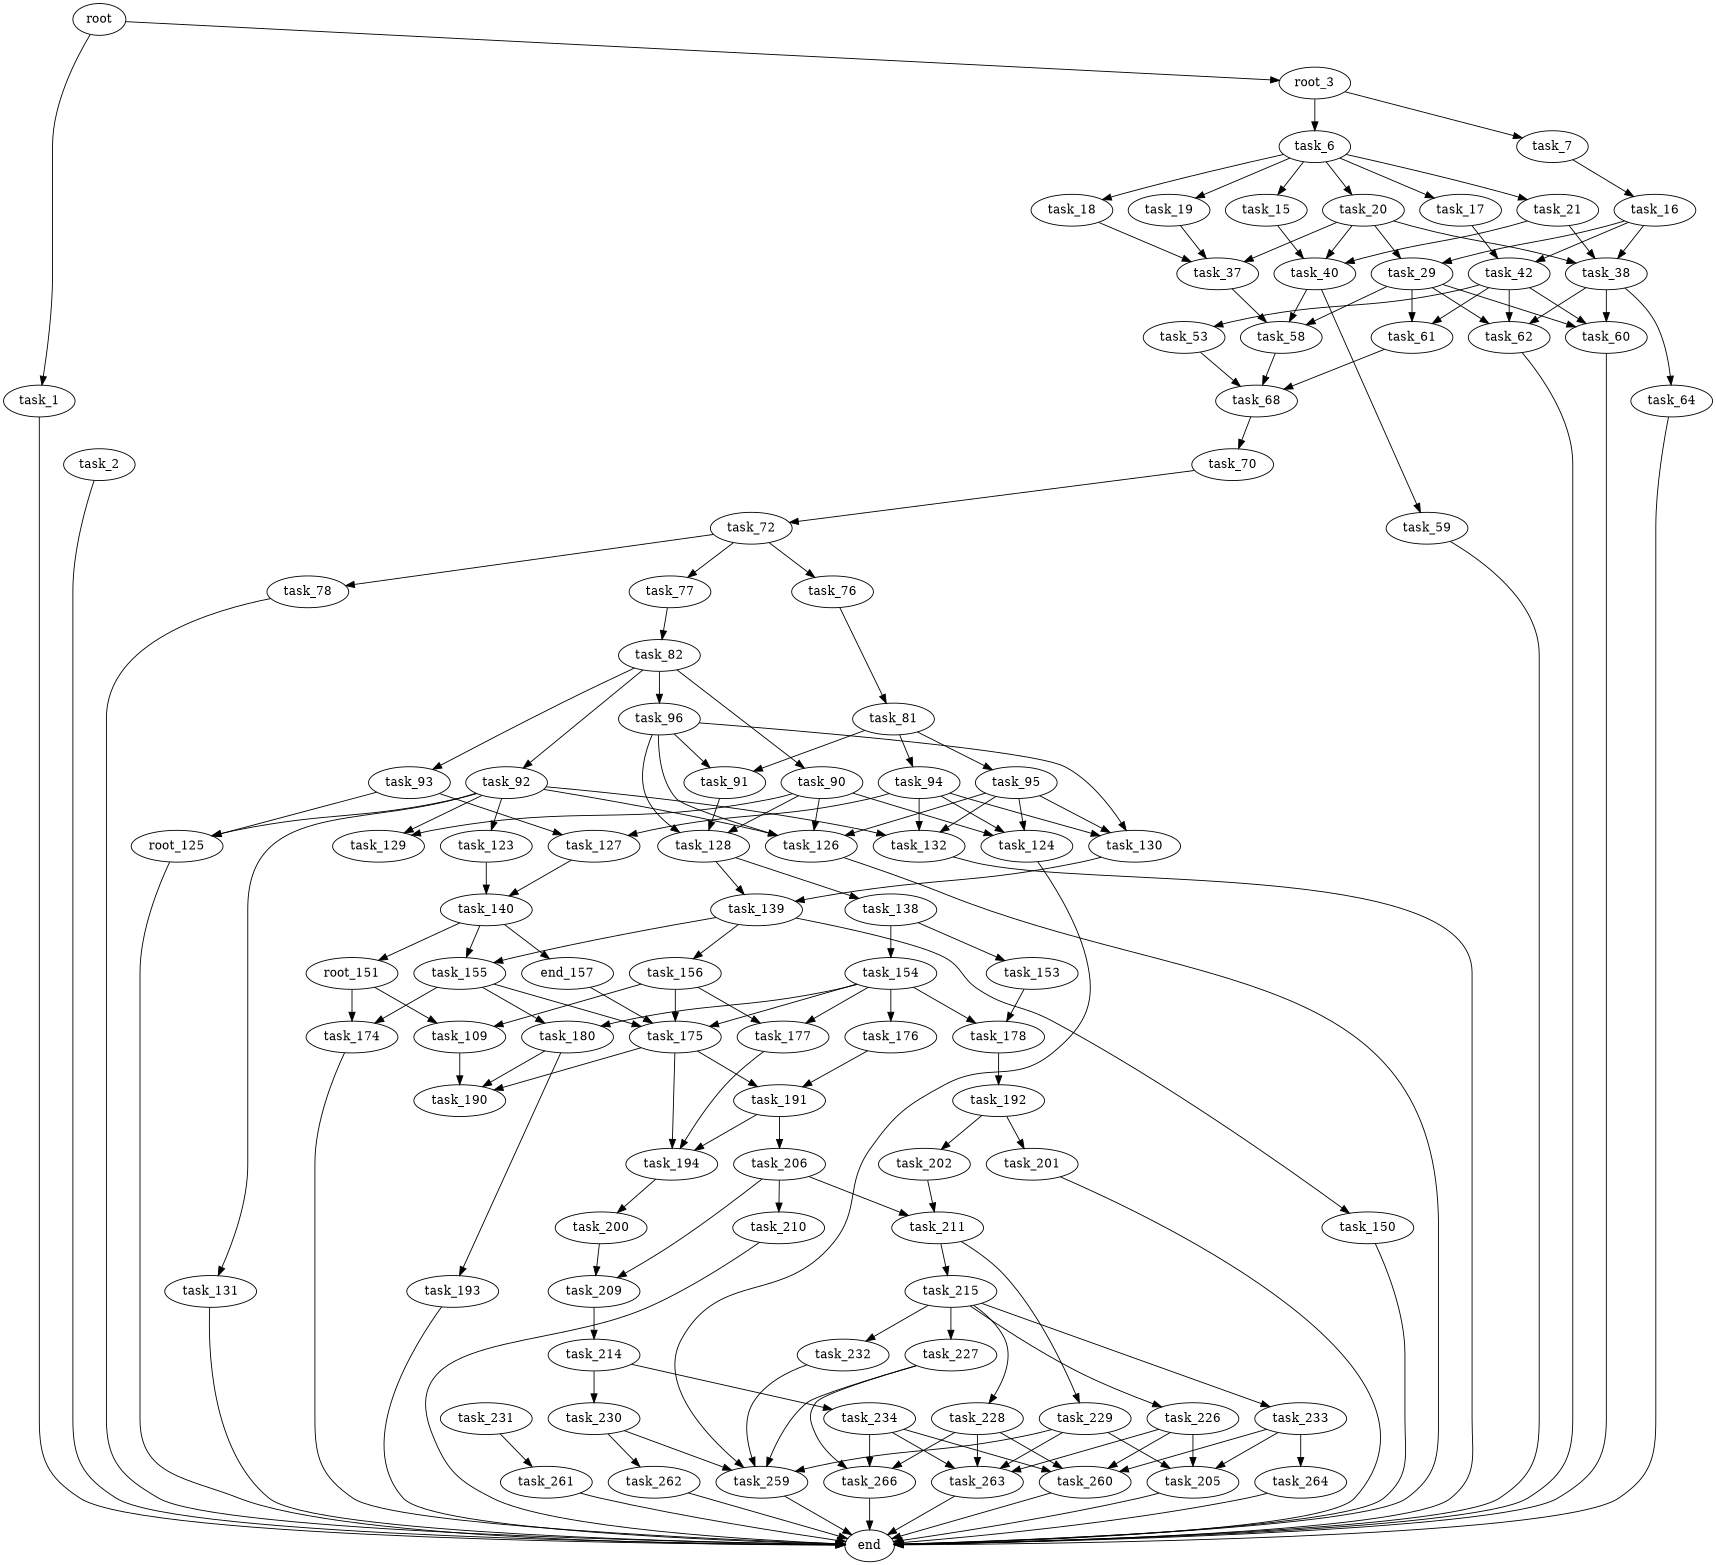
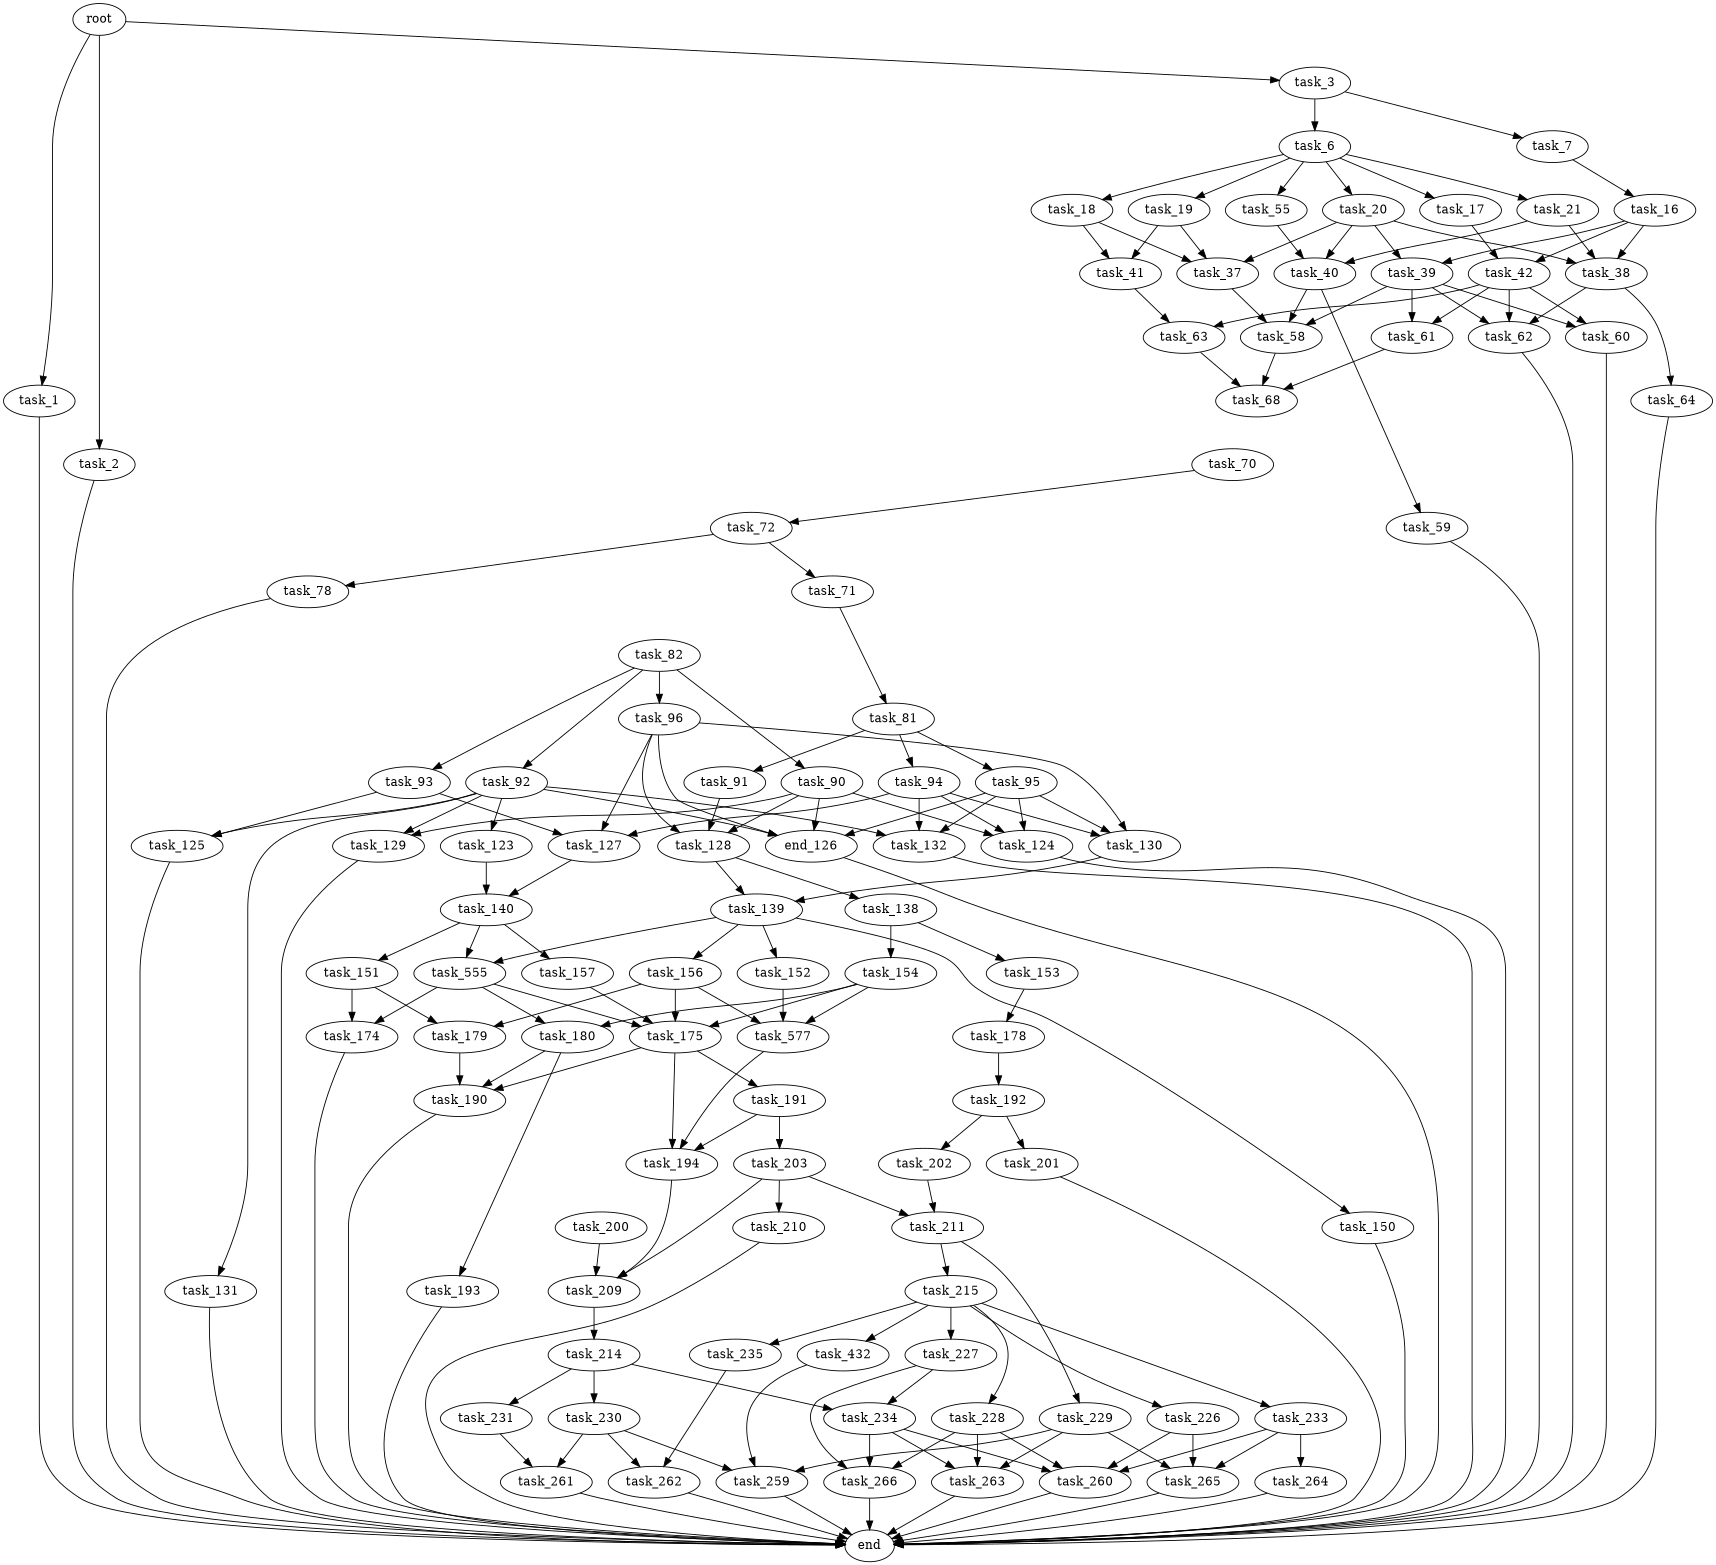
  digraph {
    root
    task_1
    task_2
-   task_3 [label=root_3]
+   task_3
    end
    task_6
    task_7
-   task_15
+   task_15 [label=task_55]
    task_17
    task_18
    task_19
    task_20
    task_21
    task_16
    task_40
    task_42
    task_37
+   task_41
    task_38
-   task_39 [label=task_29]
+   task_39
    task_58
    task_59
    task_60
    task_62
    task_61
-   task_63 [label=task_53]
+   task_63
    task_64
    task_68
    task_70
    task_72
-   task_76
-   task_77
+   task_76 [label=task_71]
    task_78
    task_81
    task_82
    task_91
    task_94
    task_95
    task_90
    task_92
    task_93
    task_96
    task_128
    task_124
    task_132
    task_127
    task_130
-   task_126
+   task_126 [label=end_126]
    task_129
    task_123
-   task_125 [label=root_125]
+   task_125
    task_131
    task_138
    task_139
    task_140
-   task_155
-   task_151 [label=root_151]
-   task_157 [label=end_157]
+   task_155 [label=task_555]
+   task_151
+   task_157
    task_153
    task_154
    task_150
+   task_152
    task_156
    task_175
    task_180
    task_174
-   task_179 [label=task_109]
+   task_179
    task_178
-   task_177
-   task_176
+   task_177 [label=task_577]
    task_192
    task_194
    task_190
    task_191
    task_193
    task_200
    task_202
    task_201
-   task_203 [label=task_206]
+   task_203
    task_211
    task_209
    task_210
    task_215
    task_229
    task_214
    task_230
    task_231
    task_234
    task_226
    task_227
    task_228
-   task_232
+   task_232 [label=task_432]
    task_233
+   task_235
    task_259
    task_261
    task_262
    task_260
    task_263
    task_266
-   task_265 [label=task_205]
+   task_265
    task_264
    root -> task_1
+   root -> task_2
    root -> task_3
    task_1 -> end
    task_2 -> end
    task_3 -> task_6
    task_3 -> task_7
    task_6 -> task_15
    task_6 -> task_17
    task_6 -> task_18
    task_6 -> task_19
    task_6 -> task_20
    task_6 -> task_21
    task_7 -> task_16
    task_15 -> task_40
    task_17 -> task_42
    task_18 -> task_37
+   task_18 -> task_41
    task_19 -> task_37
+   task_19 -> task_41
    task_20 -> task_40
    task_20 -> task_37
    task_20 -> task_38
    task_20 -> task_39
    task_21 -> task_40
    task_21 -> task_38
    task_16 -> task_42
    task_16 -> task_38
    task_16 -> task_39
    task_40 -> task_58
    task_40 -> task_59
    task_42 -> task_60
    task_42 -> task_62
    task_42 -> task_61
    task_42 -> task_63
    task_37 -> task_58
-   task_38 -> task_60
+   task_41 -> task_63
    task_38 -> task_62
    task_38 -> task_64
    task_39 -> task_58
    task_39 -> task_60
    task_39 -> task_62
    task_39 -> task_61
    task_58 -> task_68
    task_59 -> end
    task_60 -> end
    task_62 -> end
    task_61 -> task_68
    task_63 -> task_68
    task_64 -> end
-   task_68 -> task_70
    task_70 -> task_72
    task_72 -> task_76
-   task_72 -> task_77
    task_72 -> task_78
    task_76 -> task_81
-   task_77 -> task_82
    task_78 -> end
    task_81 -> task_91
    task_81 -> task_94
    task_81 -> task_95
    task_82 -> task_90
    task_82 -> task_92
    task_82 -> task_93
    task_82 -> task_96
    task_91 -> task_128
    task_94 -> task_124
    task_94 -> task_132
    task_94 -> task_127
    task_94 -> task_130
    task_95 -> task_124
    task_95 -> task_132
    task_95 -> task_130
    task_95 -> task_126
    task_90 -> task_128
    task_90 -> task_124
    task_90 -> task_126
    task_90 -> task_129
    task_92 -> task_132
    task_92 -> task_126
    task_92 -> task_129
    task_92 -> task_123
    task_92 -> task_125
    task_92 -> task_131
    task_93 -> task_127
    task_93 -> task_125
    task_96 -> task_128
-   task_96 -> task_91
+   task_96 -> task_127
    task_96 -> task_130
    task_96 -> task_126
    task_128 -> task_138
    task_128 -> task_139
-   task_124 -> task_259
+   task_124 -> end
    task_132 -> end
    task_127 -> task_140
    task_130 -> task_139
    task_126 -> end
+   task_129 -> end
    task_123 -> task_140
    task_125 -> end
    task_131 -> end
    task_138 -> task_153
    task_138 -> task_154
    task_139 -> task_155
    task_139 -> task_150
+   task_139 -> task_152
    task_139 -> task_156
    task_140 -> task_155
    task_140 -> task_151
    task_140 -> task_157
    task_155 -> task_175
    task_155 -> task_180
    task_155 -> task_174
    task_151 -> task_174
    task_151 -> task_179
    task_157 -> task_175
    task_153 -> task_178
    task_154 -> task_175
    task_154 -> task_180
-   task_154 -> task_178
    task_154 -> task_177
-   task_154 -> task_176
    task_150 -> end
+   task_152 -> task_177
    task_156 -> task_175
    task_156 -> task_179
    task_156 -> task_177
    task_175 -> task_194
    task_175 -> task_190
    task_175 -> task_191
    task_180 -> task_190
    task_180 -> task_193
    task_174 -> end
    task_179 -> task_190
    task_178 -> task_192
    task_177 -> task_194
-   task_176 -> task_191
    task_192 -> task_202
    task_192 -> task_201
-   task_194 -> task_200
+   task_194 -> task_209
+   task_190 -> end
    task_191 -> task_194
    task_191 -> task_203
    task_193 -> end
    task_200 -> task_209
    task_202 -> task_211
    task_201 -> end
    task_203 -> task_211
    task_203 -> task_209
    task_203 -> task_210
    task_211 -> task_215
    task_211 -> task_229
    task_209 -> task_214
    task_210 -> end
    task_215 -> task_226
    task_215 -> task_227
    task_215 -> task_228
    task_215 -> task_232
    task_215 -> task_233
+   task_215 -> task_235
    task_229 -> task_259
    task_229 -> task_263
    task_229 -> task_265
    task_214 -> task_230
+   task_214 -> task_231
    task_214 -> task_234
    task_230 -> task_259
+   task_230 -> task_261
    task_230 -> task_262
    task_231 -> task_261
    task_234 -> task_260
    task_234 -> task_263
    task_234 -> task_266
    task_226 -> task_260
-   task_226 -> task_263
    task_226 -> task_265
-   task_227 -> task_259
+   task_227 -> task_234
    task_227 -> task_266
    task_228 -> task_260
    task_228 -> task_263
    task_228 -> task_266
    task_232 -> task_259
    task_233 -> task_260
    task_233 -> task_265
    task_233 -> task_264
+   task_235 -> task_262
    task_259 -> end
    task_261 -> end
    task_262 -> end
    task_260 -> end
    task_263 -> end
    task_266 -> end
    task_265 -> end
    task_264 -> end
  }
